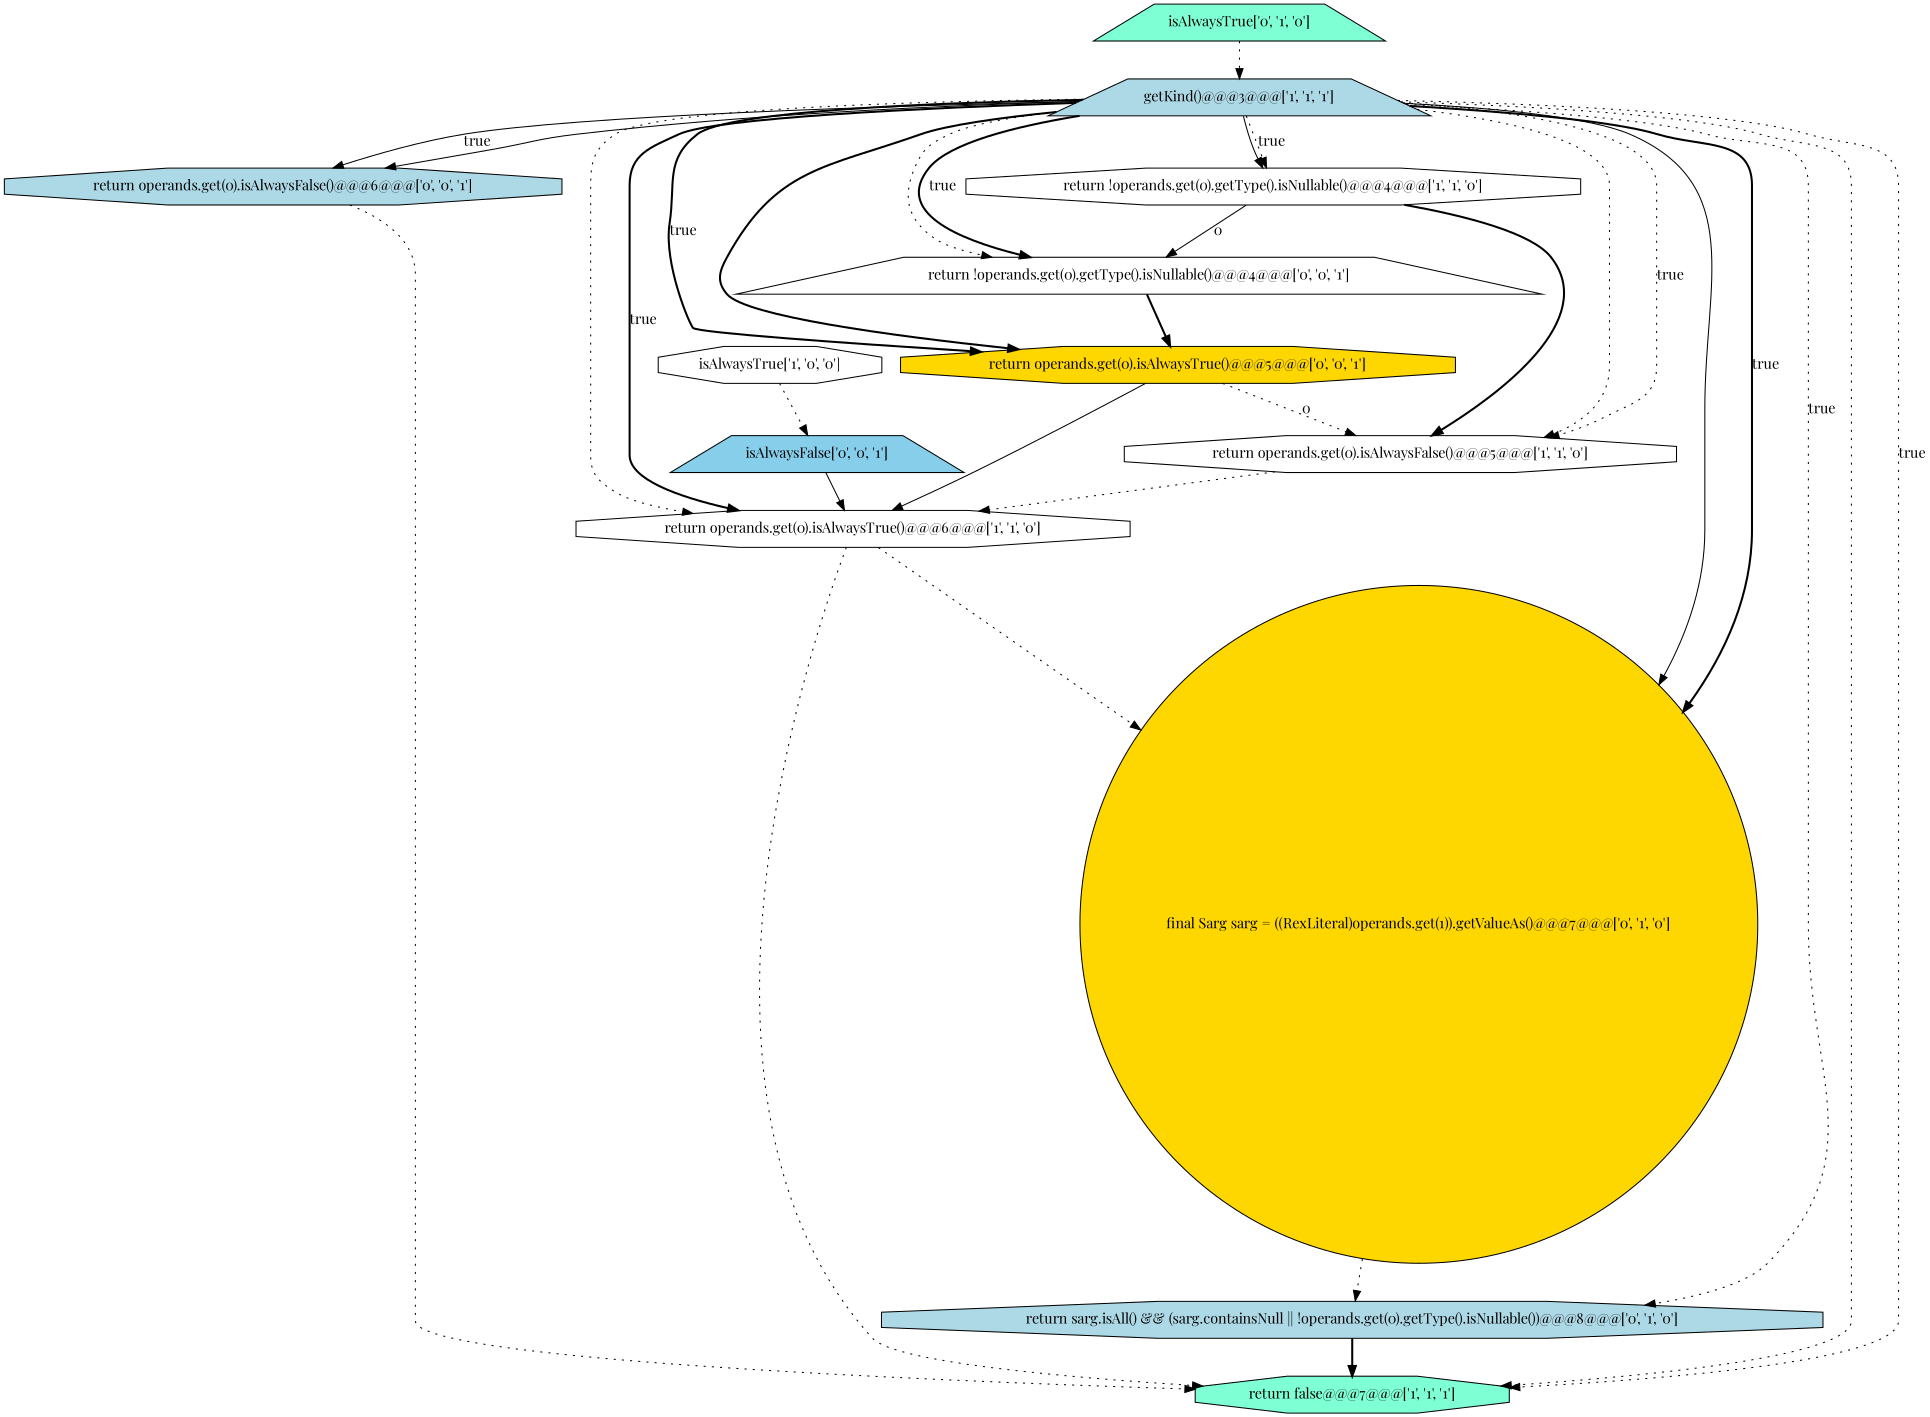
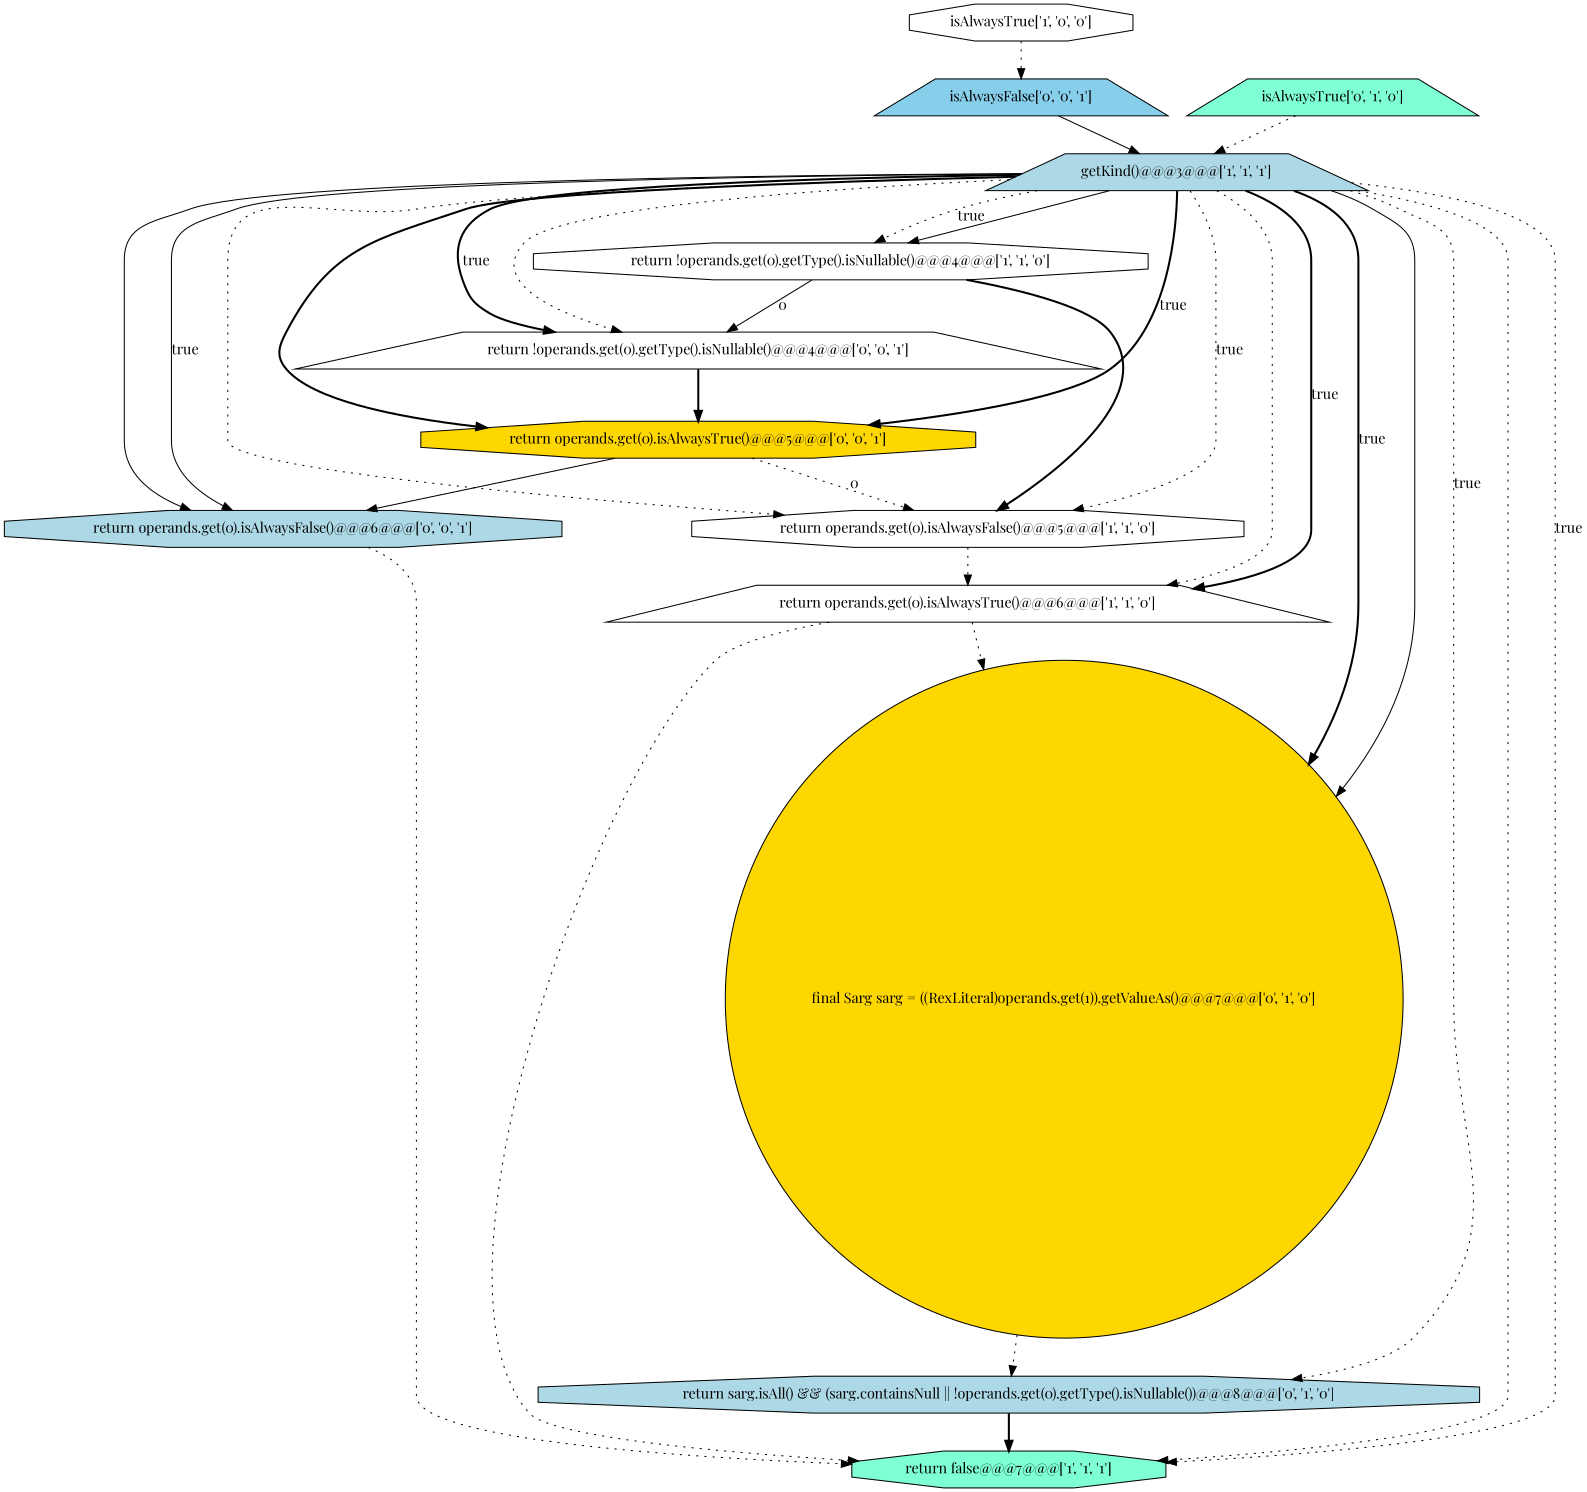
  digraph {
    fontname="Playfair Display"
    node [fillcolor=white fontname="Playfair Display" shape=octagon style=filled]
    edge [fontname="Playfair Display" style=dotted]
    n1 [fillcolor=aquamarine label="return false@@@7@@@['1', '1', '1']"]
    n2 [label="return operands.get(0).isAlwaysFalse()@@@5@@@['1', '1', '0']"]
-   n3 [label="return operands.get(0).isAlwaysTrue()@@@6@@@['1', '1', '0']"]
+   n3 [label="return operands.get(0).isAlwaysTrue()@@@6@@@['1', '1', '0']" shape=trapezium]
    n4 [fillcolor=gold label="final Sarg sarg = ((RexLiteral)operands.get(1)).getValueAs()@@@7@@@['0', '1', '0']" shape=circle]
    n5 [fillcolor=gold label="return operands.get(0).isAlwaysTrue()@@@5@@@['0', '0', '1']"]
    n6 [fillcolor=lightblue label="return operands.get(0).isAlwaysFalse()@@@6@@@['0', '0', '1']"]
    n7 [fillcolor=lightblue label="return sarg.isAll() && (sarg.containsNull || !operands.get(0).getType().isNullable())@@@8@@@['0', '1', '0']"]
    n8 [label="return !operands.get(0).getType().isNullable()@@@4@@@['0', '0', '1']" shape=trapezium]
    n9 [fillcolor=lightblue label="getKind()@@@3@@@['1', '1', '1']" shape=trapezium]
    n10 [label="return !operands.get(0).getType().isNullable()@@@4@@@['1', '1', '0']"]
    n11 [label="isAlwaysTrue['1', '0', '0']"]
    n12 [fillcolor=skyblue label="isAlwaysFalse['0', '0', '1']" shape=trapezium]
    n13 [fillcolor=aquamarine label="isAlwaysTrue['0', '1', '0']" shape=trapezium]
    n2 -> n3
    n3 -> n1
    n3 -> n4
    n4 -> n7
    n5 -> n2 [label=0]
-   n5 -> n3 [style=solid]
+   n5 -> n6 [style=solid]
    n6 -> n1
    n7 -> n1 [style=bold]
    n8 -> n5 [style=bold]
    n9 -> n1
    n9 -> n1 [label=true]
    n9 -> n2
    n9 -> n2 [label=true]
    n9 -> n3
    n9 -> n3 [label=true style=bold]
    n9 -> n4 [style=solid]
    n9 -> n4 [label=true style=bold]
    n9 -> n5 [label=true style=bold]
    n9 -> n5 [style=bold]
    n9 -> n6 [label=true style=solid]
    n9 -> n6 [style=solid]
    n9 -> n7 [label=true]
    n9 -> n8 [label=true style=bold]
    n9 -> n8
    n9 -> n10 [style=solid]
    n9 -> n10 [label=true]
    n10 -> n2 [style=bold]
    n10 -> n8 [label=0 style=solid]
    n11 -> n12
-   n12 -> n3 [style=solid]
+   n12 -> n9 [style=solid]
    n13 -> n9
  }
